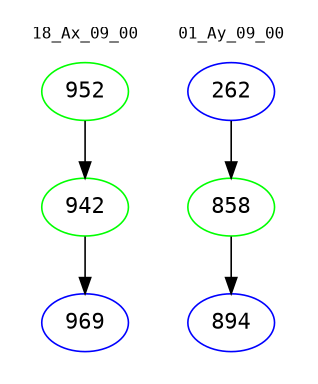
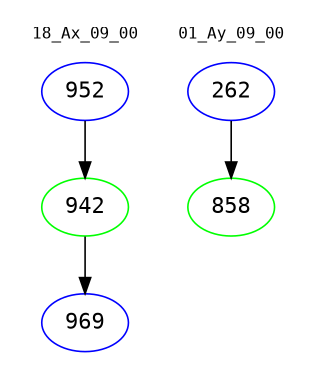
  digraph {
    fontname="DejaVu Sans Mono"
    node [color=blue fontname="DejaVu Sans Mono"]
    edge [color=black fontname="DejaVu Sans Mono"]
-   n1 [color=green label=952]
+   n1 [label=952]
    n2 [color=green label=942]
    n3 [label=969]
    n4 [label=262]
    n5 [color=green label=858]
-   n6 [label=894]
    subgraph cluster_1 {
      color=white
      fontsize=10
      label="18_Ax_09_00"
      n1
      n2
      n3
    }
    subgraph cluster_2 {
      color=white
      fontsize=10
      label="01_Ay_09_00"
      n4
      n5
-     n6
    }
    n1 -> n2
    n2 -> n3
    n4 -> n5
-   n5 -> n6
  }
